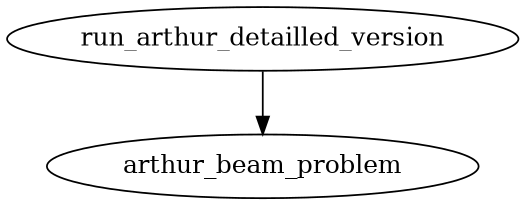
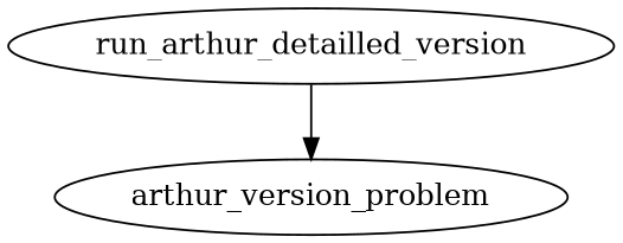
  digraph {
    run_arthur_detailled_version
-   arthur_beam_problem
+   arthur_beam_problem [label=arthur_version_problem]
    run_arthur_detailled_version -> arthur_beam_problem
  }
